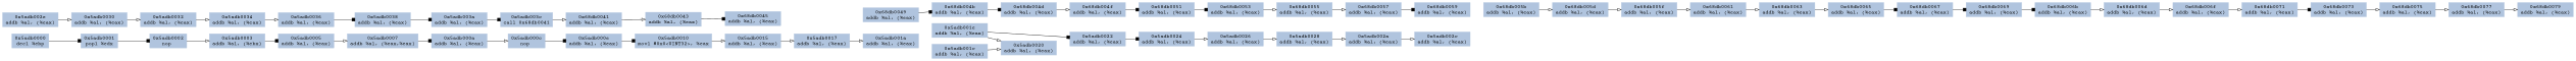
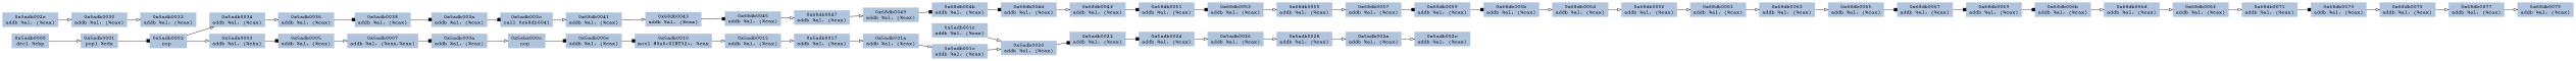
  digraph {
    fontname="Courier Prime"
    rankdir=LR
    node [color=lightsteelblue fillcolor=lightsteelblue fontname="Courier Prime" shape=rectangle style=filled]
    edge [arrowhead=onormal color="#000000" fontname="Courier Prime"]
    n1 [label="0x5adb0000\ndecl %ebp"]
    n2 [label="0x5adb0001\npopl %edx"]
    n3 [label="0x5adb0002\nnop "]
    n4 [label="0x5adb0003\naddb %al, (%ebx)"]
    n5 [label="0x5adb0005\naddb %al, (%eax)"]
    n6 [label="0x5adb0007\naddb %al, (%eax,%eax)"]
    n7 [label="0x5adb000a\naddb %al, (%eax)"]
-   n8 [label="0x5adb000c\nnop "]
+   n8 [label="0x5ebx000c\nnop "]
    n9 [label="0x5adb000e\naddb %al, (%eax)"]
    n10 [label="0x5adb0010\nmovl $0x0<UINT32>, %eax"]
    n11 [label="0x5adb0015\naddb %al, (%eax)"]
    n12 [label="0x5adb0017\naddb %al, (%eax)"]
    n13 [label="0x5adb001a\naddb %al, (%eax)"]
    n14 [label="0x5adb001c\naddb %al, (%eax)"]
    n15 [label="0x5adb0020\naddb %al, (%eax)"]
    n16 [label="0x5adb001e\naddb %al, (%eax)"]
    n17 [label="0x5adb0022\naddb %al, (%eax)"]
    n18 [label="0x5adb0024\naddb %al, (%eax)"]
    n19 [label="0x5adb0026\naddb %al, (%eax)"]
    n20 [label="0x5adb0028\naddb %al, (%eax)"]
    n21 [label="0x5adb002a\naddb %al, (%eax)"]
    n22 [label="0x5adb002c\naddb %al, (%eax)"]
    n23 [label="0x5adb002e\naddb %al, (%eax)"]
    n24 [label="0x5adb0030\naddb %al, (%eax)"]
    n25 [label="0x5adb0032\naddb %al, (%eax)"]
    n26 [label="0x5adb0034\naddb %al, (%eax)"]
    n27 [label="0x5adb0036\naddb %al, (%eax)"]
    n28 [label="0x5adb0038\naddb %al, (%eax)"]
    n29 [label="0x5adb003a\naddb %al, (%eax)"]
    n30 [label="0x5adb003c\ncall 0x68db0041"]
    n31 [label="0x68db0041\naddb %al, (%eax)"]
    n32 [label="0x68db0043\naddb %al, (%eax)"]
    n33 [label="0x68db0045\naddb %al, (%eax)"]
+   n34 [label="0x68db0047\naddb %al, (%eax)"]
    n35 [label="0x68db0049\naddb %al, (%eax)"]
    n36 [label="0x68db004b\naddb %al, (%eax)"]
    n37 [label="0x68db004d\naddb %al, (%eax)"]
    n38 [label="0x68db004f\naddb %al, (%eax)"]
    n39 [label="0x68db0051\naddb %al, (%eax)"]
    n40 [label="0x68db0053\naddb %al, (%eax)"]
    n41 [label="0x68db0055\naddb %al, (%eax)"]
    n42 [label="0x68db0057\naddb %al, (%eax)"]
    n43 [label="0x68db0059\naddb %al, (%eax)"]
    n44 [label="0x68db005b\naddb %al, (%eax)"]
    n45 [label="0x68db005d\naddb %al, (%eax)"]
    n46 [label="0x68db005f\naddb %al, (%eax)"]
    n47 [label="0x68db0061\naddb %al, (%eax)"]
    n48 [label="0x68db0063\naddb %al, (%eax)"]
    n49 [label="0x68db0065\naddb %al, (%eax)"]
    n50 [label="0x68db0067\naddb %al, (%eax)"]
    n51 [label="0x68db0069\naddb %al, (%eax)"]
    n52 [label="0x68db006b\naddb %al, (%eax)"]
    n53 [label="0x68db006d\naddb %al, (%eax)"]
    n54 [label="0x68db006f\naddb %al, (%eax)"]
    n55 [label="0x68db0071\naddb %al, (%eax)"]
    n56 [label="0x68db0073\naddb %al, (%eax)"]
    n57 [label="0x68db0075\naddb %al, (%eax)"]
    n58 [label="0x68db0077\naddb %al, (%eax)"]
    n59 [label="0x68db0079\naddb %al, (%eax)"]
-   n1 -> n2 [arrowhead=box]
+   n1 -> n2
    n2 -> n3 [arrowhead=box]
    n3 -> n4
    n4 -> n5 [arrowhead=box]
    n5 -> n6
    n6 -> n7 [arrowhead=box]
    n7 -> n8
    n8 -> n9 [arrowhead=box]
    n9 -> n10 [arrowhead=box]
    n10 -> n11
    n11 -> n12
    n12 -> n13
+   n13 -> n14
    n14 -> n15
-   n16 -> n17 [arrowhead=box]
+   n15 -> n17 [arrowhead=box]
    n16 -> n15
    n17 -> n18 [arrowhead=box]
    n18 -> n19
    n19 -> n20
    n20 -> n21
    n21 -> n22
    n23 -> n24
    n24 -> n25
-   n25 -> n26
+   n3 -> n26
    n26 -> n27
    n27 -> n28 [arrowhead=box]
    n28 -> n29 [arrowhead=box]
    n29 -> n30 [arrowhead=box]
    n30 -> n31
    n31 -> n32
    n32 -> n33 [arrowhead=box]
+   n33 -> n34
+   n34 -> n35
    n35 -> n36 [arrowhead=box]
    n36 -> n37 [arrowhead=box]
    n37 -> n38
    n38 -> n39 [arrowhead=box]
    n39 -> n40 [arrowhead=box]
    n40 -> n41
    n41 -> n42
    n42 -> n43 [arrowhead=box]
+   n43 -> n44 [arrowhead=box]
    n44 -> n45
    n45 -> n46
    n46 -> n47
    n47 -> n48
    n48 -> n49
    n49 -> n50 [arrowhead=box]
    n50 -> n51 [arrowhead=box]
    n51 -> n52 [arrowhead=box]
    n52 -> n53
    n53 -> n54
    n54 -> n55
    n55 -> n56 [arrowhead=box]
    n56 -> n57
    n57 -> n58
    n58 -> n59
  }
